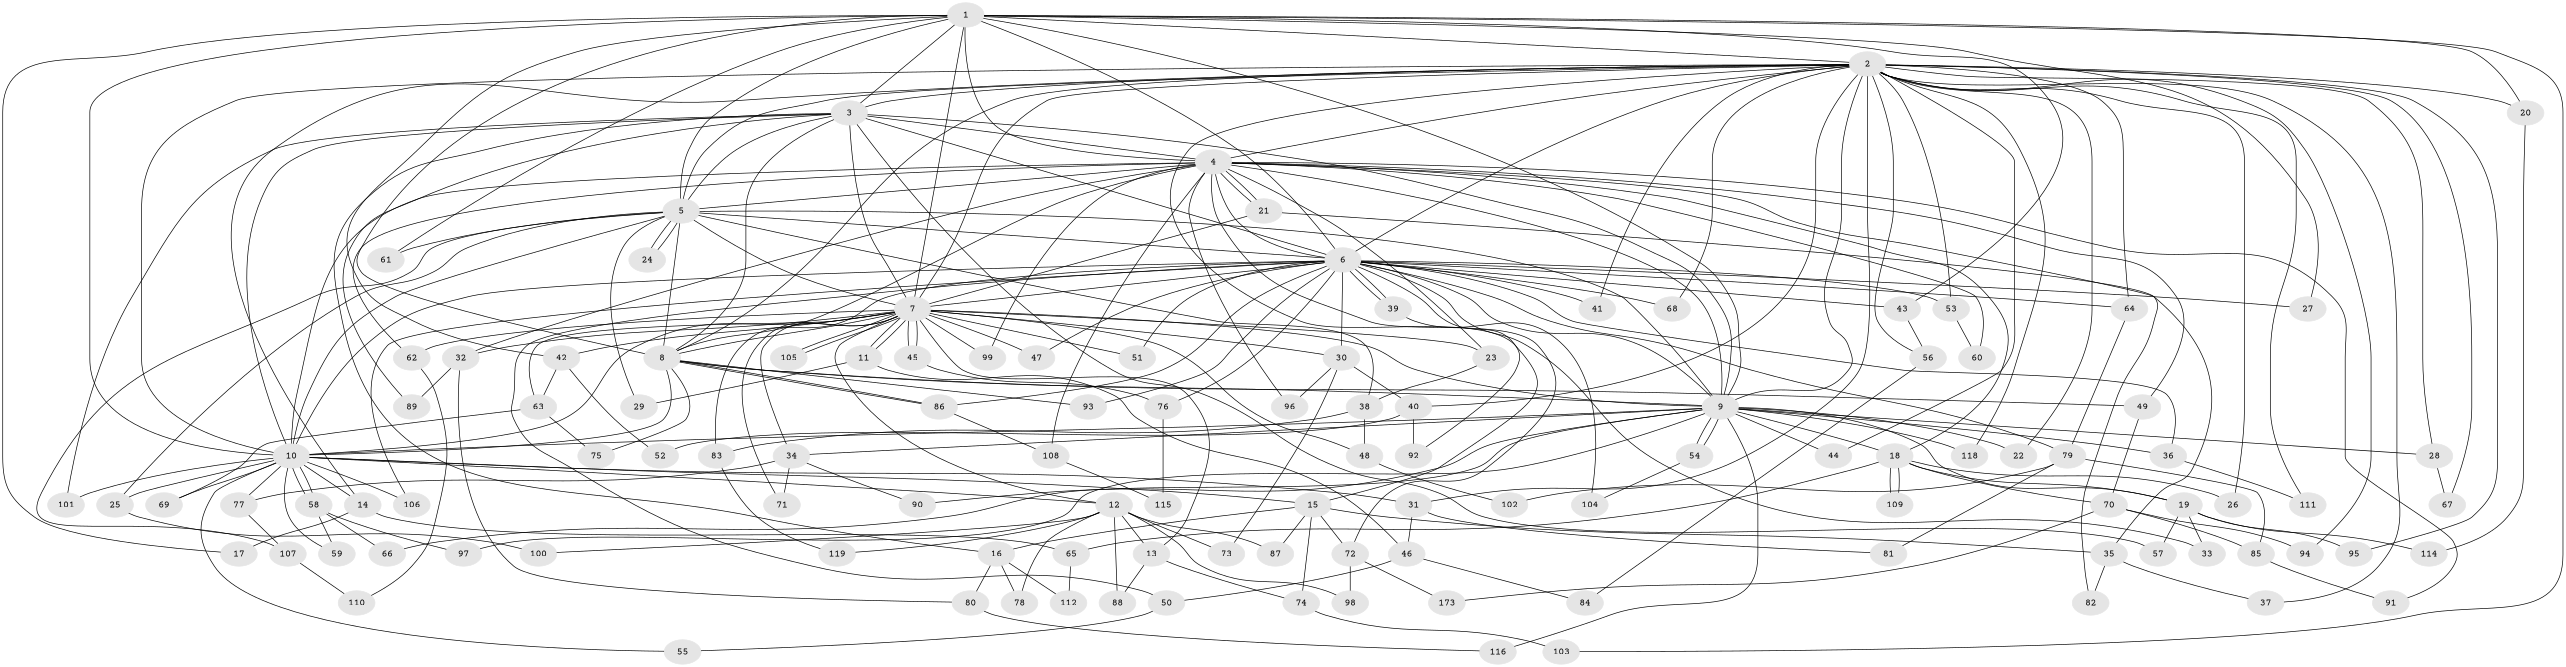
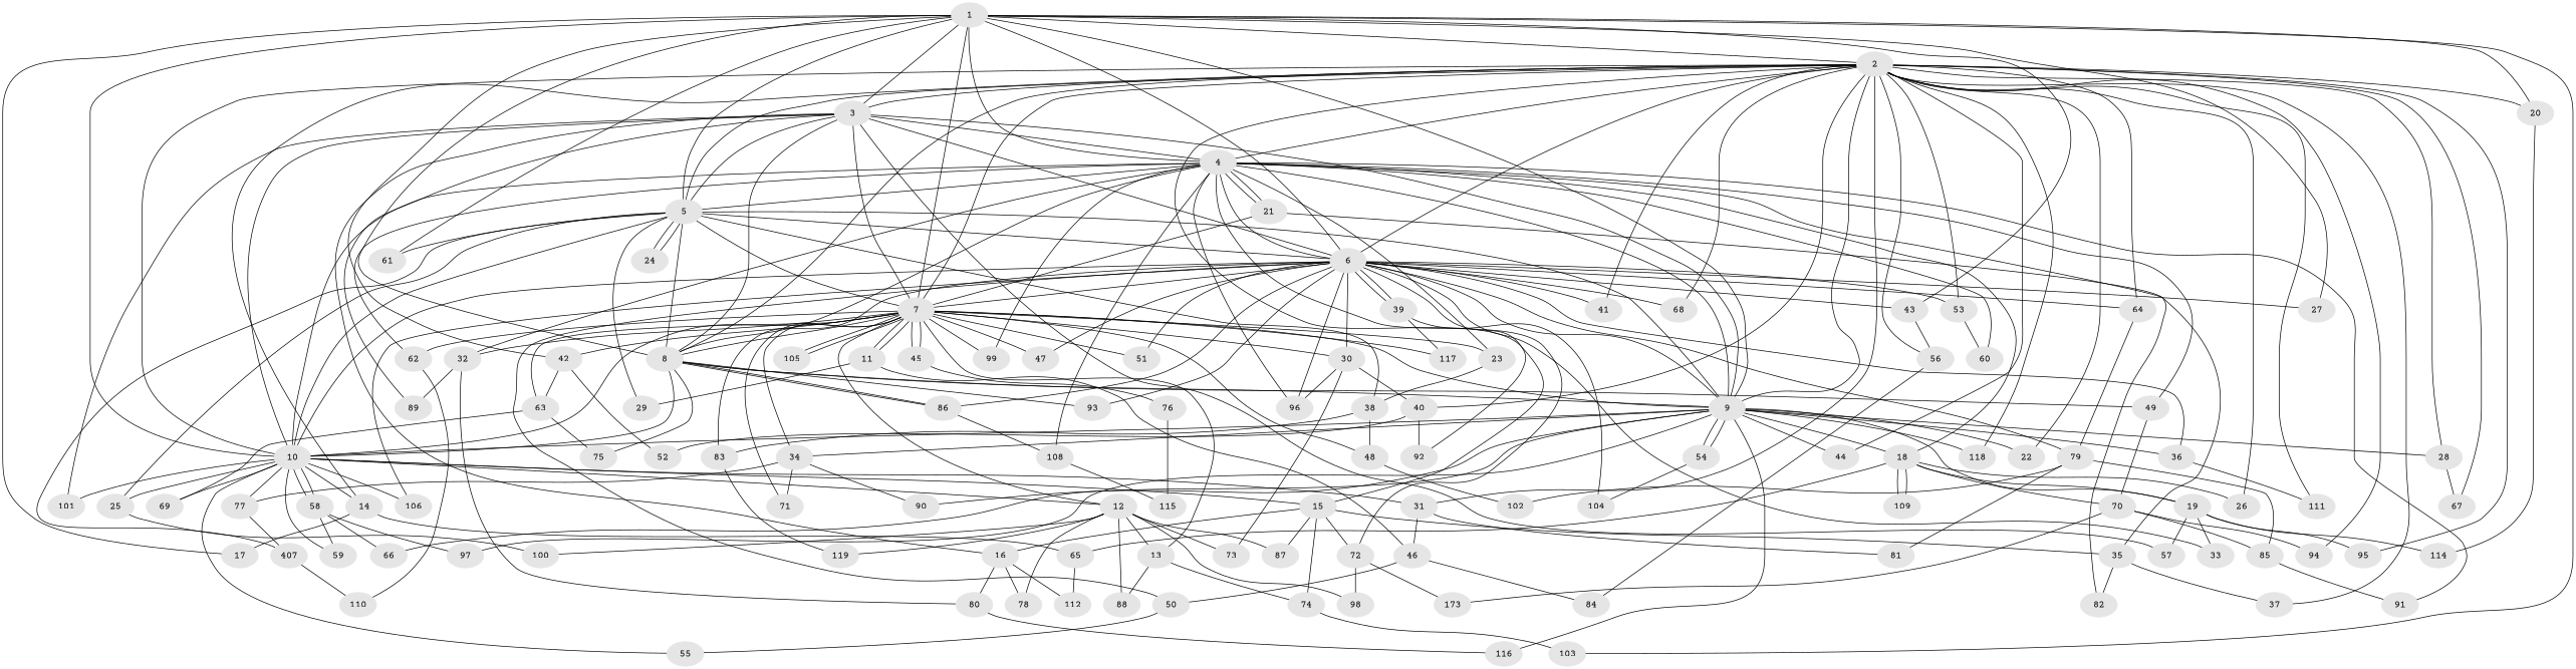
  graph {
    fontname="Courier Prime"
    node [color=gray90 fontname="Courier Prime" style=filled]
    edge [fontname="Courier Prime"]
    1
    2
    3
    4
    5
    6
    7
    8
    9
    10
    17
    20
    27
    42
    43
    61
    103
    14
    15
    22
    26
    28
    31
    37
    40
    41
    44
    53
    56
    64
    67
    68
    94
    95
    111
    118
    16
    57
    89
    101
    18
    21
    23
    32
    49
    60
    62
    72
    82
    91
    96
    99
    108
    24
    25
    29
    38
-   107
+   107 [label=407]
    30
    33
    36
    39
    47
    50
    51
    76
    79
    83
    92
    93
    106
    86
    11
    12
    13
    34
    45
    48
    63
    71
    105
+   117
    75
    19
    54
    66
    90
    97
    116
    55
    58
    59
    69
    77
    114
    52
    65
    87
    74
    35
    46
    81
    84
    78
    80
    112
    70
    109
    110
    98
    n111 [label=173]
    115
    100
    73
    104
    102
    85
    119
    88
    1 -- 2
    1 -- 3
    1 -- 4
    1 -- 5
    1 -- 6
    1 -- 7
    1 -- 8
    1 -- 9
    1 -- 10
    1 -- 17
    1 -- 20
    1 -- 27
    1 -- 42
    1 -- 43
    1 -- 61
    1 -- 103
    2 -- 3
    2 -- 4
    2 -- 5
    2 -- 6
    2 -- 7
    2 -- 8
    2 -- 9
    2 -- 10
    2 -- 20
    2 -- 14
    2 -- 15
    2 -- 22
    2 -- 26
    2 -- 28
    2 -- 31
    2 -- 37
    2 -- 40
    2 -- 41
    2 -- 44
    2 -- 53
    2 -- 56
    2 -- 64
    2 -- 67
    2 -- 68
    2 -- 94
    2 -- 95
    2 -- 111
    2 -- 118
    3 -- 4
    3 -- 5
    3 -- 6
    3 -- 7
    3 -- 8
    3 -- 9
    3 -- 10
    3 -- 16
    3 -- 57
    3 -- 89
    3 -- 101
    4 -- 5
    4 -- 6
    4 -- 8
    4 -- 9
    4 -- 10
    4 -- 18
    4 -- 21
    4 -- 21
    4 -- 23
    4 -- 32
    4 -- 49
    4 -- 60
    4 -- 62
    4 -- 72
    4 -- 82
    4 -- 91
    4 -- 96
    4 -- 99
    4 -- 108
    5 -- 6
    5 -- 7
    5 -- 8
    5 -- 9
    5 -- 10
    5 -- 61
    5 -- 24
    5 -- 24
    5 -- 25
    5 -- 29
    5 -- 38
    5 -- 107
    6 -- 7
    6 -- 9
    6 -- 10
    6 -- 27
    6 -- 43
    6 -- 41
    6 -- 53
    6 -- 64
    6 -- 68
    6 -- 30
    6 -- 33
    6 -- 36
    6 -- 39
    6 -- 39
    6 -- 47
    6 -- 50
    6 -- 51
-   6 -- 76
+   6 -- 96
    6 -- 79
    6 -- 83
    6 -- 92
    6 -- 93
    6 -- 106
    6 -- 86
    7 -- 8
    7 -- 9
    7 -- 10
    7 -- 42
    7 -- 23
    7 -- 32
    7 -- 62
    7 -- 99
    7 -- 30
    7 -- 47
    7 -- 51
    7 -- 11
    7 -- 11
    7 -- 12
    7 -- 13
    7 -- 34
    7 -- 45
    7 -- 45
    7 -- 48
    7 -- 63
    7 -- 71
    7 -- 105
    7 -- 105
+   7 -- 117
    8 -- 9
    8 -- 10
    8 -- 49
    8 -- 93
    8 -- 86
    8 -- 86
    8 -- 75
    9 -- 10
    9 -- 22
    9 -- 28
    9 -- 44
    9 -- 118
    9 -- 18
    9 -- 36
    9 -- 34
    9 -- 19
    9 -- 54
    9 -- 54
    9 -- 66
    9 -- 90
    9 -- 97
    9 -- 116
    10 -- 14
    10 -- 15
    10 -- 31
    10 -- 101
    10 -- 25
    10 -- 106
    10 -- 12
    10 -- 55
    10 -- 58
    10 -- 58
    10 -- 59
    10 -- 69
    10 -- 77
    20 -- 114
    42 -- 63
    42 -- 52
    43 -- 56
    14 -- 17
    14 -- 65
    15 -- 16
    15 -- 72
    15 -- 87
    15 -- 74
    15 -- 35
    28 -- 67
    31 -- 46
    31 -- 81
    40 -- 92
    40 -- 52
    53 -- 60
    56 -- 84
    64 -- 79
    16 -- 78
    16 -- 80
    16 -- 112
    18 -- 26
    18 -- 19
    18 -- 65
    18 -- 70
    18 -- 109
    18 -- 109
    21 -- 7
    21 -- 35
    23 -- 38
    32 -- 89
    32 -- 80
    49 -- 70
    62 -- 110
    72 -- 98
    72 -- n111
    108 -- 115
    25 -- 100
    38 -- 83
    38 -- 48
    107 -- 110
    30 -- 40
    30 -- 96
    30 -- 73
    36 -- 111
+   39 -- 117
    39 -- 104
    50 -- 55
    76 -- 115
    79 -- 81
    79 -- 102
    79 -- 85
    83 -- 119
    86 -- 108
    11 -- 29
    11 -- 46
    12 -- 13
    12 -- 87
    12 -- 78
    12 -- 98
    12 -- 100
    12 -- 73
    12 -- 119
    12 -- 88
    13 -- 74
    13 -- 88
    34 -- 71
    34 -- 90
    34 -- 77
    45 -- 76
    48 -- 102
    63 -- 75
    63 -- 69
    19 -- 95
    19 -- 57
    19 -- 33
    19 -- 114
    54 -- 104
    58 -- 66
    58 -- 97
    58 -- 59
    77 -- 107
    65 -- 112
    74 -- 103
    35 -- 37
    35 -- 82
    46 -- 50
    46 -- 84
    80 -- 116
    70 -- 94
    70 -- n111
    70 -- 85
    85 -- 91
  }
